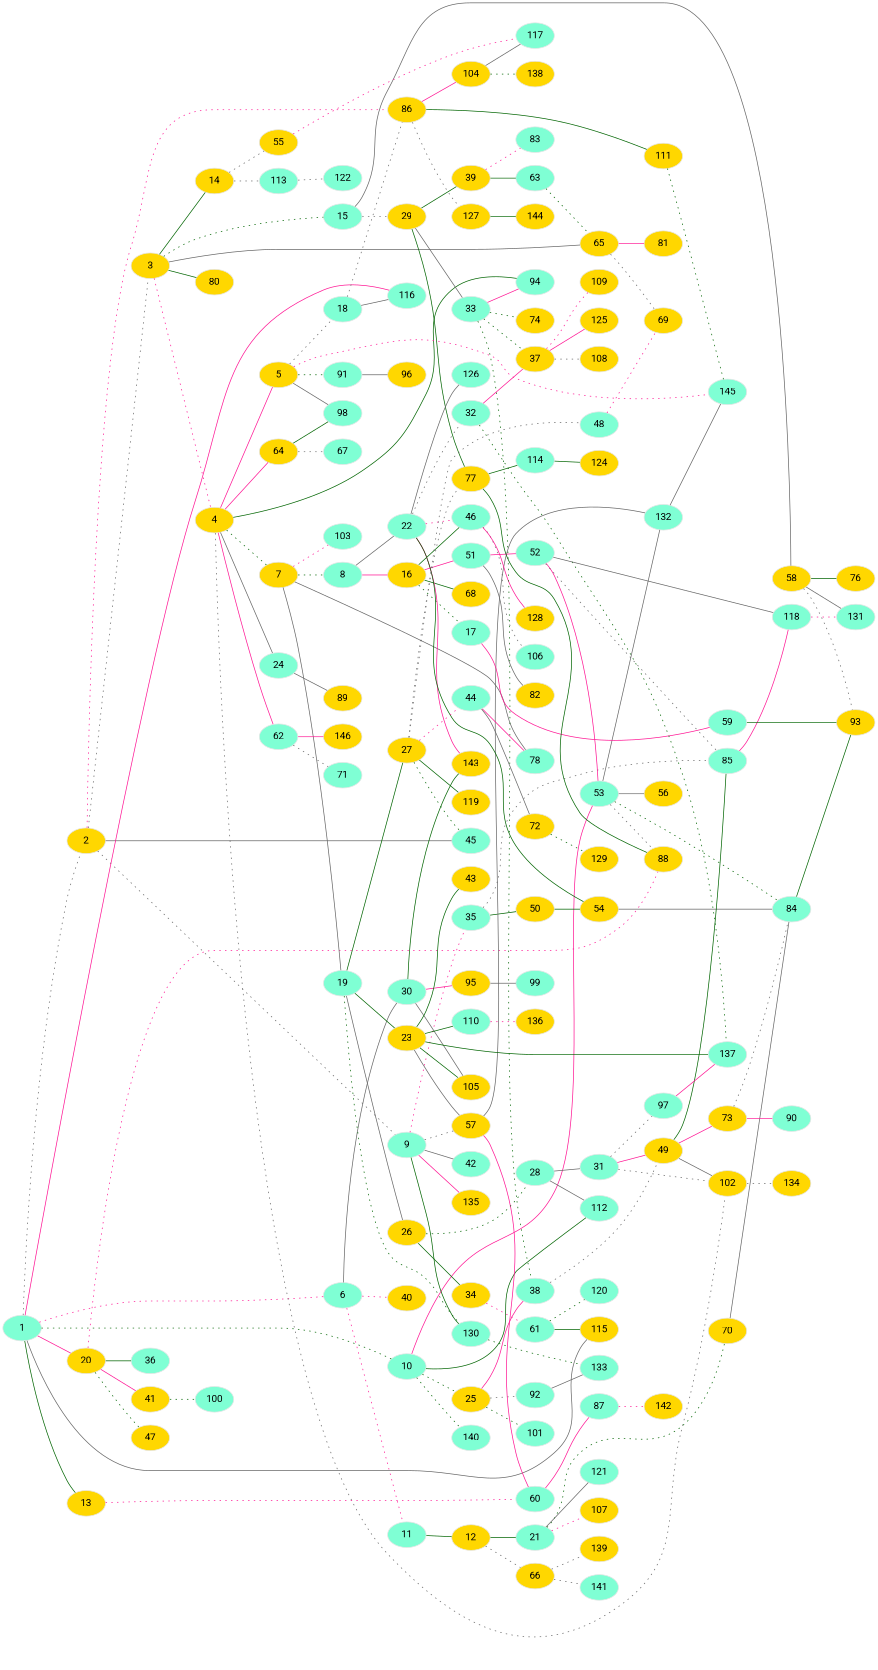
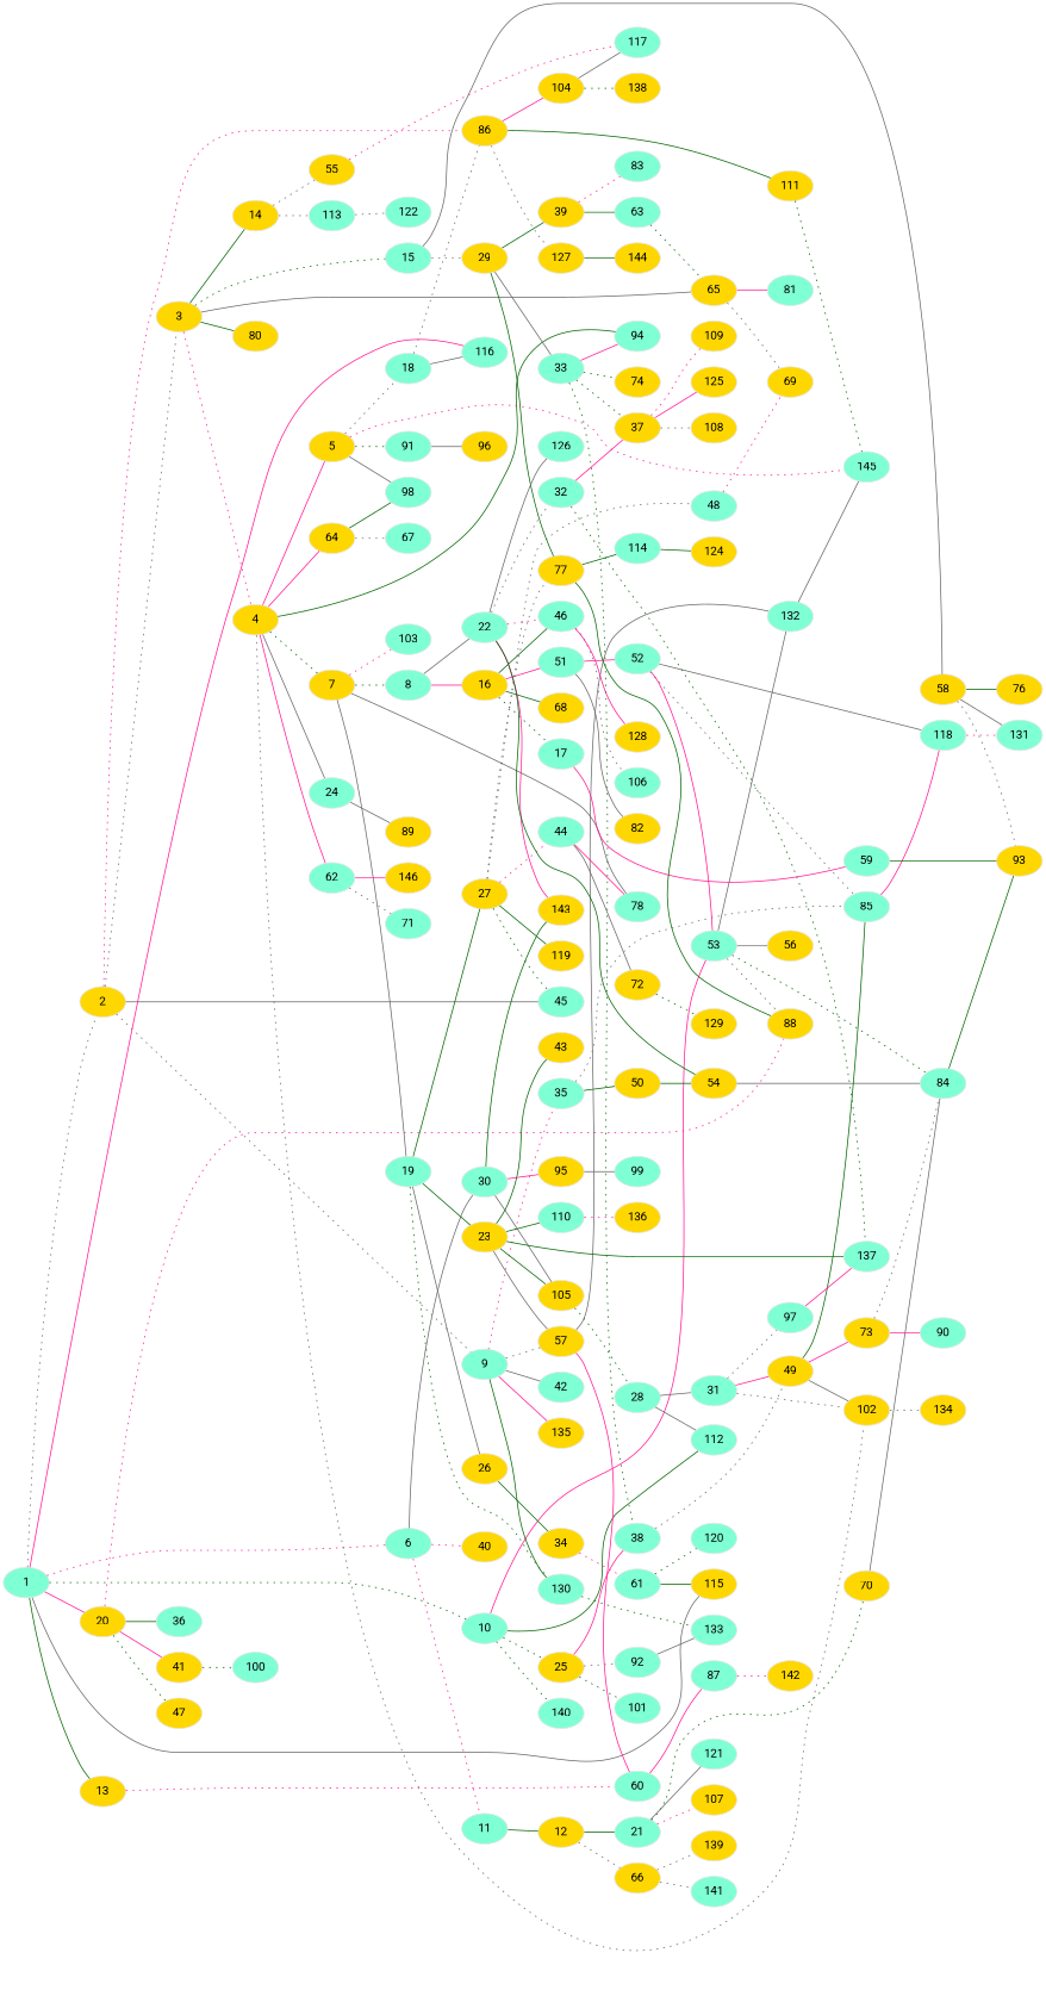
  graph {
    fontname=Roboto
    rankdir=LR
    node [color=gray90 fillcolor=gold fontname=Roboto style=filled]
    edge [color=gray40 fontname=Roboto style=solid]
    2
    1 [fillcolor=aquamarine]
    6 [fillcolor=aquamarine]
    10 [fillcolor=aquamarine]
    13
    20
    115
    116 [fillcolor=aquamarine]
    3
    9 [fillcolor=aquamarine]
    45 [fillcolor=aquamarine]
    86
    11 [fillcolor=aquamarine]
    30 [fillcolor=aquamarine]
    40
    25
    53 [fillcolor=aquamarine]
    112 [fillcolor=aquamarine]
    140 [fillcolor=aquamarine]
    60 [fillcolor=aquamarine]
    36 [fillcolor=aquamarine]
    41
    47
    88
    4
    14
    15 [fillcolor=aquamarine]
    65
    80
    35 [fillcolor=aquamarine]
    42 [fillcolor=aquamarine]
    57
    130 [fillcolor=aquamarine]
    135
    104
    111
    127
    5
    7
    24 [fillcolor=aquamarine]
    62 [fillcolor=aquamarine]
    64
    94 [fillcolor=aquamarine]
    102
    55
    113 [fillcolor=aquamarine]
    29
    58
    69
-   81
+   81 [fillcolor=aquamarine]
    18 [fillcolor=aquamarine]
    91 [fillcolor=aquamarine]
    98 [fillcolor=aquamarine]
    145 [fillcolor=aquamarine]
    8 [fillcolor=aquamarine]
    19 [fillcolor=aquamarine]
    78 [fillcolor=aquamarine]
    103 [fillcolor=aquamarine]
    89
    71 [fillcolor=aquamarine]
    146
    67 [fillcolor=aquamarine]
    134
    96
    12
    143
    105
    95
    16
    22 [fillcolor=aquamarine]
    23
    26
    27
    17 [fillcolor=aquamarine]
    46 [fillcolor=aquamarine]
    51 [fillcolor=aquamarine]
    68
    32 [fillcolor=aquamarine]
    54
    126 [fillcolor=aquamarine]
    50
    85 [fillcolor=aquamarine]
    132 [fillcolor=aquamarine]
    133 [fillcolor=aquamarine]
    38 [fillcolor=aquamarine]
    92 [fillcolor=aquamarine]
    101 [fillcolor=aquamarine]
    56
    84 [fillcolor=aquamarine]
    21 [fillcolor=aquamarine]
    66
    70
    107
    121 [fillcolor=aquamarine]
    139
    141 [fillcolor=aquamarine]
    87 [fillcolor=aquamarine]
    117 [fillcolor=aquamarine]
    122 [fillcolor=aquamarine]
    77
    33 [fillcolor=aquamarine]
    39
    76
    93
    131 [fillcolor=aquamarine]
    59 [fillcolor=aquamarine]
    106 [fillcolor=aquamarine]
    128
    52 [fillcolor=aquamarine]
    82
    43
    110 [fillcolor=aquamarine]
    137 [fillcolor=aquamarine]
    28 [fillcolor=aquamarine]
    34
    44 [fillcolor=aquamarine]
    48 [fillcolor=aquamarine]
    119
    100 [fillcolor=aquamarine]
    37
    136
    49
    31 [fillcolor=aquamarine]
    61 [fillcolor=aquamarine]
    72
    114 [fillcolor=aquamarine]
    97 [fillcolor=aquamarine]
    74
    63 [fillcolor=aquamarine]
    83 [fillcolor=aquamarine]
    99 [fillcolor=aquamarine]
    73
    108
    109
    125
    120 [fillcolor=aquamarine]
    118 [fillcolor=aquamarine]
    129
    90 [fillcolor=aquamarine]
    142
    124
    138
    144
    2 -- 3 [style=dotted]
    2 -- 9 [style=dotted]
    2 -- 45
    2 -- 86 [color=deeppink style=dotted]
    1 -- 2 [style=dotted]
    1 -- 6 [color=deeppink style=dotted]
    1 -- 10 [color=darkgreen style=dotted]
    1 -- 13 [color=darkgreen]
    1 -- 20 [color=deeppink]
    1 -- 115
    1 -- 116 [color=deeppink]
    6 -- 11 [color=deeppink style=dotted]
    6 -- 30
    6 -- 40 [color=deeppink style=dotted]
    10 -- 25 [color=darkgreen style=dotted]
    10 -- 53 [color=deeppink]
    10 -- 112 [color=darkgreen]
    10 -- 140 [color=darkgreen style=dotted]
    13 -- 60 [color=deeppink style=dotted]
    20 -- 36 [color=darkgreen]
    20 -- 41 [color=deeppink]
    20 -- 47 [color=darkgreen style=dotted]
    20 -- 88 [color=deeppink style=dotted]
    3 -- 4 [color=deeppink style=dotted]
    3 -- 14 [color=darkgreen]
    3 -- 15 [color=darkgreen style=dotted]
    3 -- 65
    3 -- 80 [color=darkgreen]
    9 -- 35 [color=deeppink style=dotted]
    9 -- 42
    9 -- 57 [style=dotted]
    9 -- 130 [color=darkgreen]
    9 -- 135 [color=deeppink]
    86 -- 104 [color=deeppink]
    86 -- 111 [color=darkgreen]
    86 -- 127 [style=dotted]
    11 -- 12 [color=darkgreen]
    30 -- 143 [color=darkgreen]
    30 -- 105
    30 -- 95 [color=deeppink]
    25 -- 38 [color=deeppink]
    25 -- 92 [style=dotted]
    25 -- 101 [color=darkgreen style=dotted]
    53 -- 88 [style=dotted]
    53 -- 132
    53 -- 56
    53 -- 84 [color=darkgreen style=dotted]
    60 -- 87 [color=deeppink]
    41 -- 100 [color=darkgreen style=dotted]
    4 -- 5 [color=deeppink]
    4 -- 7 [color=darkgreen style=dotted]
    4 -- 24
    4 -- 62 [color=deeppink]
    4 -- 64 [color=deeppink]
    4 -- 94 [color=darkgreen]
    4 -- 102 [style=dotted]
    14 -- 55 [style=dotted]
    14 -- 113 [style=dotted]
    15 -- 29 [style=dotted]
    15 -- 58
    65 -- 69 [style=dotted]
    65 -- 81 [color=deeppink]
    35 -- 50 [color=darkgreen]
    35 -- 85 [style=dotted]
    57 -- 60 [color=deeppink]
    57 -- 132
    130 -- 133 [color=darkgreen style=dotted]
    104 -- 117
    104 -- 138 [color=darkgreen style=dotted]
    111 -- 145 [color=darkgreen style=dotted]
    127 -- 144 [color=darkgreen]
    5 -- 18 [style=dotted]
    5 -- 91 [color=darkgreen style=dotted]
    5 -- 98
    5 -- 145 [color=deeppink style=dotted]
    7 -- 8 [color=darkgreen style=dotted]
    7 -- 19
    7 -- 78
    7 -- 103 [color=deeppink style=dotted]
    24 -- 89
    62 -- 71 [style=dotted]
    62 -- 146 [color=deeppink]
    64 -- 98 [color=darkgreen]
    64 -- 67 [style=dotted]
    102 -- 134 [style=dotted]
    55 -- 117 [color=deeppink style=dotted]
    113 -- 122 [style=dotted]
    29 -- 77 [color=darkgreen]
    29 -- 33
    29 -- 39 [color=darkgreen]
    58 -- 76 [color=darkgreen]
    58 -- 93 [style=dotted]
    58 -- 131
    18 -- 116
    18 -- 86 [style=dotted]
    91 -- 96
    8 -- 16 [color=deeppink]
    8 -- 22
    19 -- 130 [color=darkgreen style=dotted]
    19 -- 23 [color=darkgreen]
    19 -- 26
    19 -- 27 [color=darkgreen]
    12 -- 21 [color=darkgreen]
    12 -- 66 [style=dotted]
    95 -- 99
    16 -- 17 [color=darkgreen style=dotted]
    16 -- 46 [color=darkgreen]
    16 -- 51 [color=deeppink]
    16 -- 68 [color=darkgreen]
    22 -- 143 [color=deeppink]
    22 -- 46 [color=deeppink style=dotted]
    22 -- 32 [style=dotted]
    22 -- 54 [color=darkgreen]
    22 -- 126
    23 -- 57
    23 -- 105 [color=darkgreen]
    23 -- 43 [color=darkgreen]
    23 -- 110 [color=darkgreen]
    23 -- 137 [color=darkgreen]
-   26 -- 28 [color=darkgreen style=dotted]
+   105 -- 28 [color=darkgreen style=dotted]
    26 -- 34 [color=darkgreen]
    27 -- 45 [color=darkgreen style=dotted]
    27 -- 77 [style=dotted]
    27 -- 44 [color=deeppink style=dotted]
    27 -- 48 [style=dotted]
    27 -- 119 [color=darkgreen]
    17 -- 59 [color=deeppink]
    46 -- 106 [style=dotted]
    46 -- 128 [color=deeppink]
    51 -- 52 [color=deeppink]
    51 -- 82
    32 -- 137 [color=darkgreen style=dotted]
    32 -- 37 [color=deeppink]
    54 -- 84
    50 -- 54 [color=darkgreen]
    85 -- 118 [color=deeppink]
    132 -- 145
    38 -- 49 [style=dotted]
    92 -- 133
    84 -- 93 [color=darkgreen]
    21 -- 70 [color=darkgreen style=dotted]
    21 -- 107 [color=deeppink style=dotted]
    21 -- 121
    66 -- 139 [style=dotted]
    66 -- 141 [style=dotted]
    70 -- 84
    87 -- 142 [color=deeppink style=dotted]
    77 -- 88 [color=darkgreen]
    77 -- 114 [color=darkgreen]
    33 -- 94 [color=deeppink]
    33 -- 38 [color=darkgreen style=dotted]
    33 -- 37 [color=darkgreen style=dotted]
    33 -- 74 [color=darkgreen style=dotted]
    39 -- 63 [color=darkgreen]
    39 -- 83 [color=deeppink style=dotted]
    59 -- 93 [color=darkgreen]
    52 -- 53 [color=deeppink]
    52 -- 85 [style=dotted]
    52 -- 118
    110 -- 136 [color=deeppink style=dotted]
    28 -- 112
    28 -- 31
    34 -- 61 [color=deeppink style=dotted]
    44 -- 78 [color=deeppink]
    44 -- 72
    48 -- 69 [color=deeppink style=dotted]
    37 -- 108 [style=dotted]
    37 -- 109 [color=deeppink style=dotted]
    37 -- 125 [color=deeppink]
    49 -- 102
    49 -- 85 [color=darkgreen]
    49 -- 73 [color=deeppink]
    31 -- 102 [style=dotted]
    31 -- 49 [color=deeppink]
    31 -- 97 [style=dotted]
    61 -- 115 [color=darkgreen]
    61 -- 120 [color=darkgreen style=dotted]
    72 -- 129 [color=darkgreen style=dotted]
    114 -- 124 [color=darkgreen]
    97 -- 137 [color=deeppink]
    63 -- 65 [color=darkgreen style=dotted]
    73 -- 84 [style=dotted]
    73 -- 90 [color=deeppink]
    118 -- 131 [color=deeppink style=dotted]
  }
